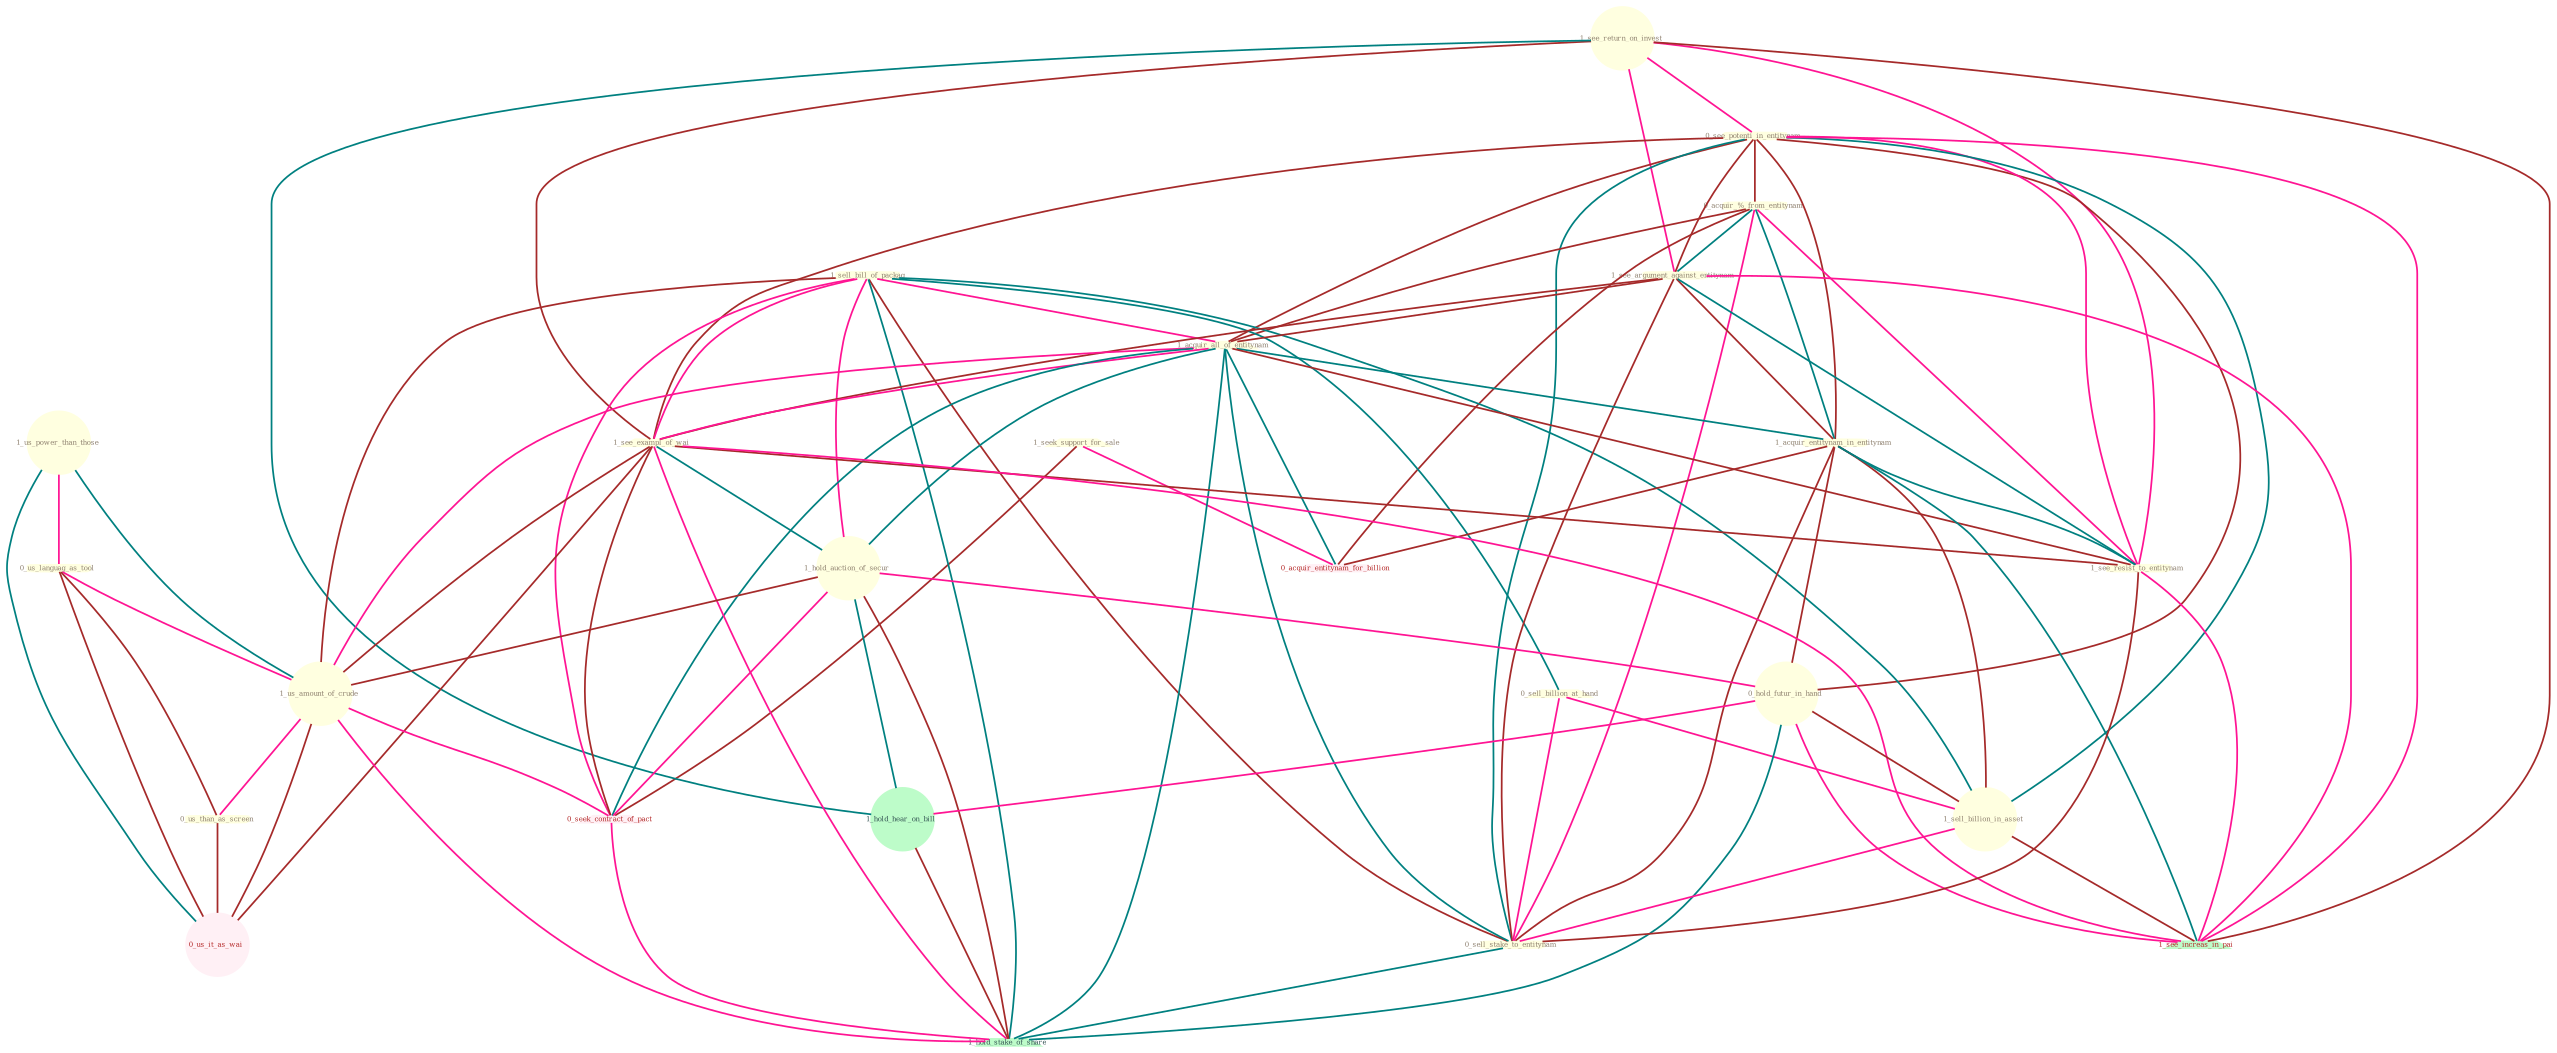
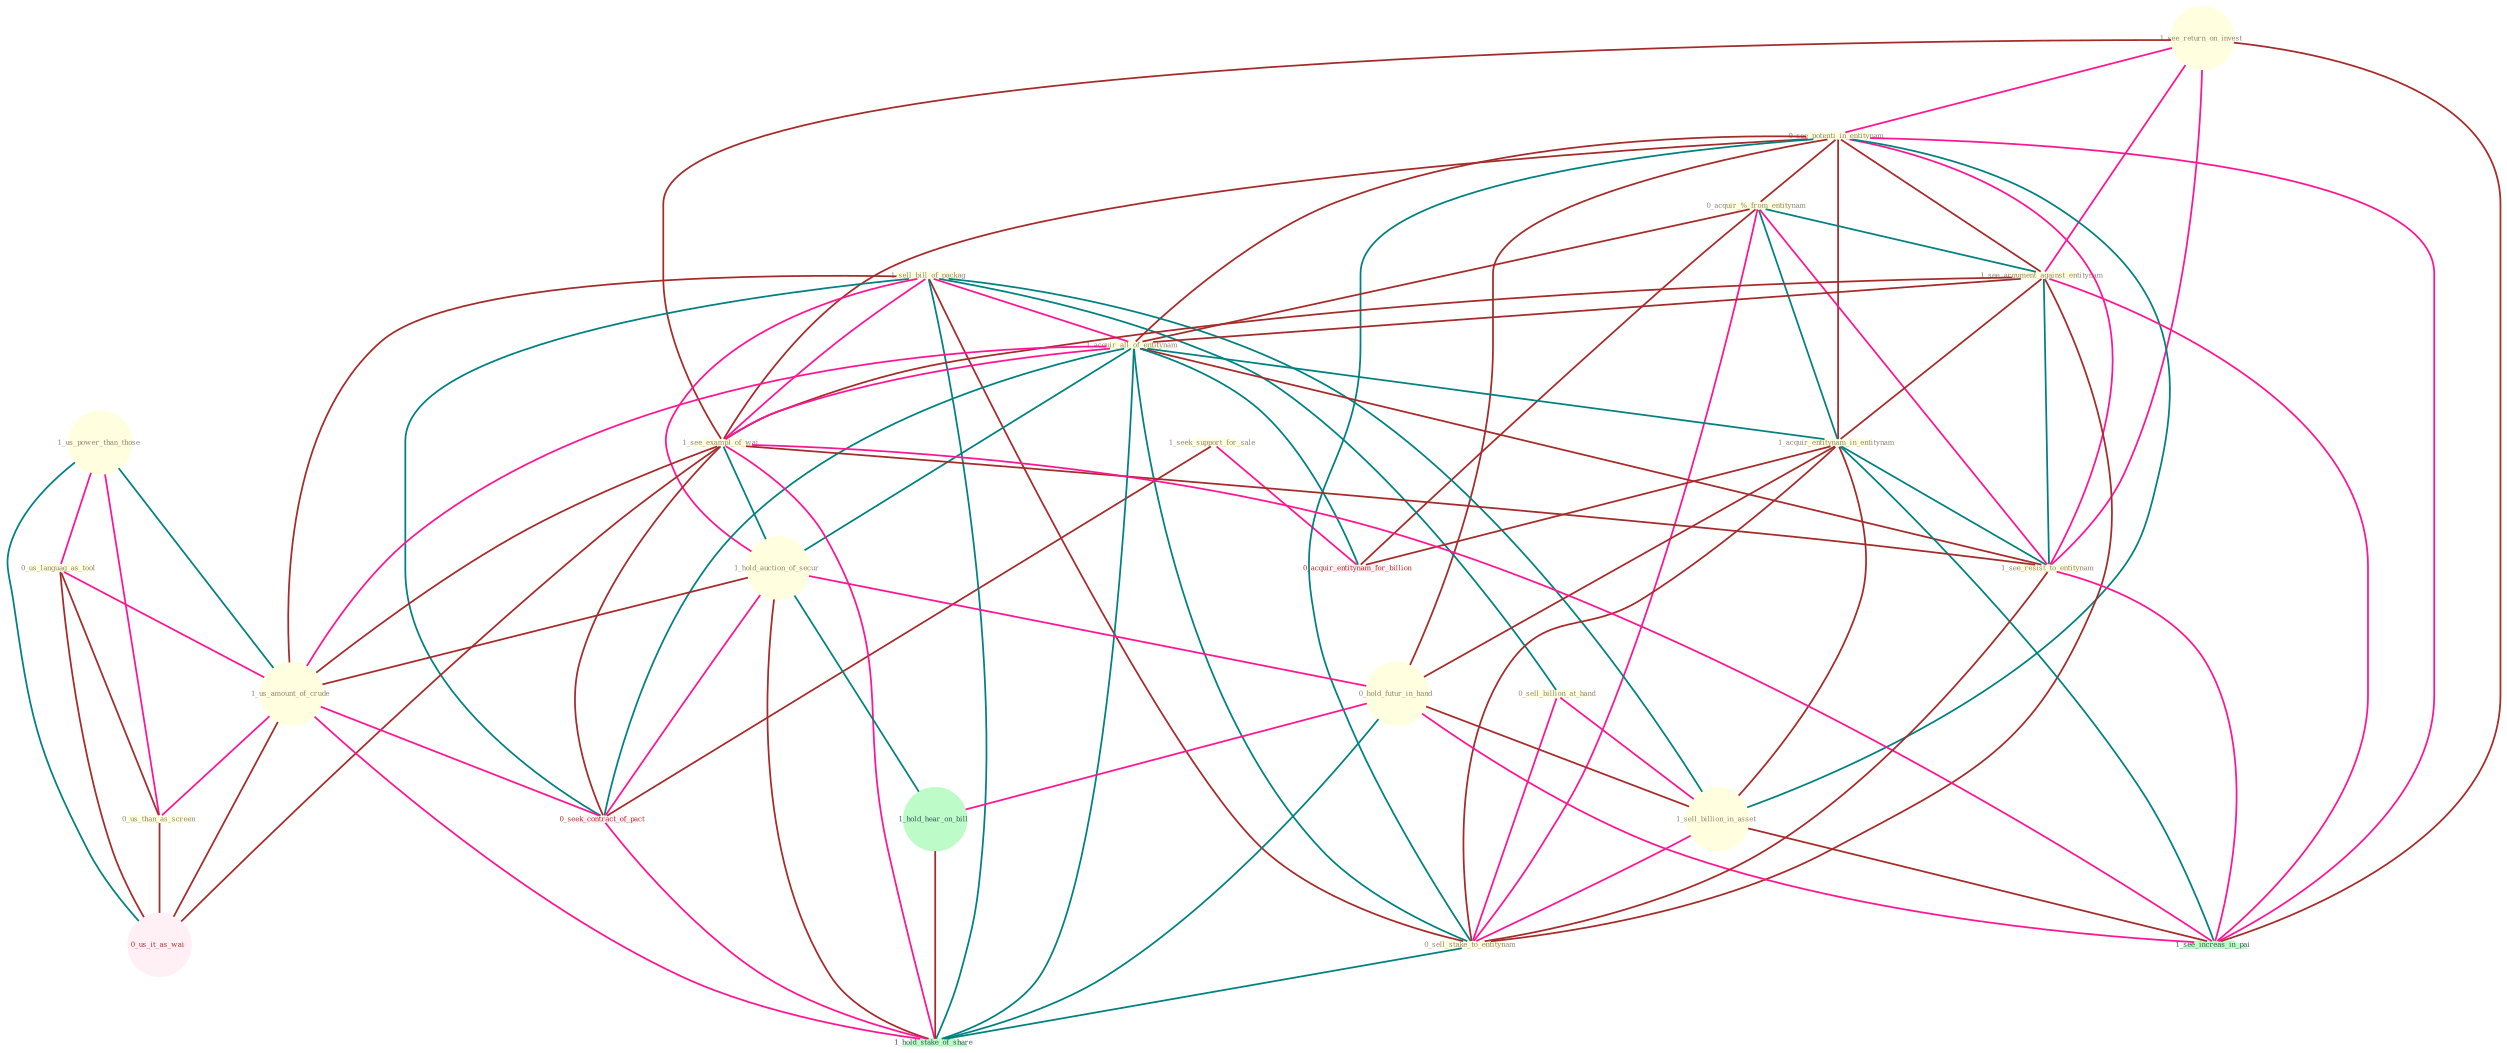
  graph {
    node [color="#ffffe0" fixedsize=true fontcolor="#8b7d6b" fontsize=4 shape=cylinder style=filled]
    edge [color=brown w=1]
    "1_seek_support_for_sale " [height=.06 shape=trapezium width=.5]
    "1_see_return_on_invest " [height=.06 shape=circle width=.5]
    "0_see_potenti_in_entitynam " [height=.06 width=.5]
    "1_us_power_than_those " [height=.06 shape=circle width=.5]
    "0_acquir_%_from_entitynam " [height=.06 width=.5]
    "0_us_languag_as_tool " [height=.06 width=.5]
    n7 [height=.06 label="1_sell_bill_of_packag" width=.5]
    "1_see_argument_against_entitynam " [height=.06 width=.5]
    "1_acquir_all_of_entitynam " [height=.06 shape=trapezium width=.5]
    n10 [height=.06 label="0_sell_billion_at_hand" shape=trapezium width=.5]
    "1_acquir_entitynam_in_entitynam " [height=.06 width=.5]
    "1_see_exampl_of_wai " [height=.06 shape=trapezium width=.5]
    "1_hold_auction_of_secur " [height=.06 shape=circle width=.5]
    "0_hold_futur_in_hand " [height=.06 shape=circle width=.5]
    "1_us_amount_of_crude " [height=.06 shape=circle width=.5]
    "1_see_resist_to_entitynam " [height=.06 width=.5]
    "1_sell_billion_in_asset " [height=.06 shape=circle width=.5]
    n18 [height=.06 label="0_us_than_as_screen" width=.5]
    "0_sell_stake_to_entitynam " [height=.06 width=.5]
    "0_seek_contract_of_pact " [color="#fff0f5" fontcolor="#b22222" height=.06 shape=trapezium width=.5]
    "0_us_it_as_wai " [color="#fff0f5" fontcolor="#b22222" height=.06 shape=circle width=.5]
    "0_acquir_entitynam_for_billion " [color="#fff0f5" fontcolor="#b22222" height=.06 width=.5]
-   "1_see_increas_in_pai " [color="#BDFCC9" fontcolor="#b22222" height=.06 shape=trapezium width=.5]
+   "1_see_increas_in_pai " [color="#BDFCC9" fontcolor="#2f4f4f" height=.06 shape=trapezium width=.5]
    "1_hold_hear_on_bill " [color="#BDFCC9" fontcolor="#2f4f4f" height=.06 shape=circle width=.5]
    "1_hold_stake_of_share " [color="#BDFCC9" fontcolor="#2f4f4f" height=.06 shape=trapezium width=.5]
    subgraph sub_1 {
      "1_seek_support_for_sale "
      "1_see_return_on_invest "
      "0_see_potenti_in_entitynam "
      "1_us_power_than_those "
      "0_acquir_%_from_entitynam "
      "0_us_languag_as_tool "
      n7
      "1_see_argument_against_entitynam "
      "1_acquir_all_of_entitynam "
      n10
      "1_acquir_entitynam_in_entitynam "
      "1_see_exampl_of_wai "
      "1_hold_auction_of_secur "
      "0_hold_futur_in_hand "
      "1_us_amount_of_crude "
      "1_see_resist_to_entitynam "
      "1_sell_billion_in_asset "
      n18
      "0_sell_stake_to_entitynam "
    }
    subgraph sub_2 {
      "0_seek_contract_of_pact "
      "0_us_it_as_wai "
      "0_acquir_entitynam_for_billion "
    }
    "1_seek_support_for_sale " -- "0_seek_contract_of_pact "
    "1_seek_support_for_sale " -- "0_acquir_entitynam_for_billion " [color=deeppink]
    "1_see_return_on_invest " -- "0_see_potenti_in_entitynam " [color=deeppink]
    "1_see_return_on_invest " -- "1_see_argument_against_entitynam " [color=deeppink]
    "1_see_return_on_invest " -- "1_see_exampl_of_wai "
    "1_see_return_on_invest " -- "1_see_resist_to_entitynam " [color=deeppink]
    "1_see_return_on_invest " -- "1_see_increas_in_pai "
-   "1_see_return_on_invest " -- "1_hold_hear_on_bill " [color=teal]
    "0_see_potenti_in_entitynam " -- "0_acquir_%_from_entitynam "
    "0_see_potenti_in_entitynam " -- "1_see_argument_against_entitynam " [w=2]
    "0_see_potenti_in_entitynam " -- "1_acquir_all_of_entitynam "
    "0_see_potenti_in_entitynam " -- "1_acquir_entitynam_in_entitynam " [w=2]
    "0_see_potenti_in_entitynam " -- "1_see_exampl_of_wai "
    "0_see_potenti_in_entitynam " -- "0_hold_futur_in_hand "
    "0_see_potenti_in_entitynam " -- "1_see_resist_to_entitynam " [color=deeppink w=2]
    "0_see_potenti_in_entitynam " -- "1_sell_billion_in_asset " [color=teal]
    "0_see_potenti_in_entitynam " -- "0_sell_stake_to_entitynam " [color=teal]
    "0_see_potenti_in_entitynam " -- "1_see_increas_in_pai " [color=deeppink w=2]
    "1_us_power_than_those " -- "0_us_languag_as_tool " [color=deeppink]
    "1_us_power_than_those " -- "1_us_amount_of_crude " [color=teal]
+   "1_us_power_than_those " -- n18 [color=deeppink]
    "1_us_power_than_those " -- "0_us_it_as_wai " [color=teal]
    "0_acquir_%_from_entitynam " -- "1_see_argument_against_entitynam " [color=teal]
    "0_acquir_%_from_entitynam " -- "1_acquir_all_of_entitynam " [w=2]
    "0_acquir_%_from_entitynam " -- "1_acquir_entitynam_in_entitynam " [color=teal w=2]
    "0_acquir_%_from_entitynam " -- "1_see_resist_to_entitynam " [color=deeppink]
    "0_acquir_%_from_entitynam " -- "0_sell_stake_to_entitynam " [color=deeppink]
    "0_acquir_%_from_entitynam " -- "0_acquir_entitynam_for_billion "
    "0_us_languag_as_tool " -- "1_us_amount_of_crude " [color=deeppink]
    "0_us_languag_as_tool " -- n18 [w=2]
    "0_us_languag_as_tool " -- "0_us_it_as_wai " [w=2]
    n7 -- "1_acquir_all_of_entitynam " [color=deeppink]
    n7 -- n10 [color=teal]
    n7 -- "1_see_exampl_of_wai " [color=deeppink]
    n7 -- "1_hold_auction_of_secur " [color=deeppink]
    n7 -- "1_us_amount_of_crude "
    n7 -- "1_sell_billion_in_asset " [color=teal]
    n7 -- "0_sell_stake_to_entitynam "
-   n7 -- "0_seek_contract_of_pact " [color=deeppink]
+   n7 -- "0_seek_contract_of_pact " [color=teal]
    n7 -- "1_hold_stake_of_share " [color=teal]
    "1_see_argument_against_entitynam " -- "1_acquir_all_of_entitynam "
    "1_see_argument_against_entitynam " -- "1_acquir_entitynam_in_entitynam "
    "1_see_argument_against_entitynam " -- "1_see_exampl_of_wai "
    "1_see_argument_against_entitynam " -- "1_see_resist_to_entitynam " [color=teal w=2]
    "1_see_argument_against_entitynam " -- "0_sell_stake_to_entitynam "
    "1_see_argument_against_entitynam " -- "1_see_increas_in_pai " [color=deeppink]
    "1_acquir_all_of_entitynam " -- "1_acquir_entitynam_in_entitynam " [color=teal w=2]
    "1_acquir_all_of_entitynam " -- "1_see_exampl_of_wai " [color=deeppink]
    "1_acquir_all_of_entitynam " -- "1_hold_auction_of_secur " [color=teal]
    "1_acquir_all_of_entitynam " -- "1_us_amount_of_crude " [color=deeppink]
    "1_acquir_all_of_entitynam " -- "1_see_resist_to_entitynam "
    "1_acquir_all_of_entitynam " -- "0_sell_stake_to_entitynam " [color=teal]
    "1_acquir_all_of_entitynam " -- "0_seek_contract_of_pact " [color=teal]
    "1_acquir_all_of_entitynam " -- "0_acquir_entitynam_for_billion " [color=teal]
    "1_acquir_all_of_entitynam " -- "1_hold_stake_of_share " [color=teal]
    n10 -- "1_sell_billion_in_asset " [color=deeppink w=2]
    n10 -- "0_sell_stake_to_entitynam " [color=deeppink]
    "1_acquir_entitynam_in_entitynam " -- "0_hold_futur_in_hand "
    "1_acquir_entitynam_in_entitynam " -- "1_see_resist_to_entitynam " [color=teal]
    "1_acquir_entitynam_in_entitynam " -- "1_sell_billion_in_asset "
    "1_acquir_entitynam_in_entitynam " -- "0_sell_stake_to_entitynam "
    "1_acquir_entitynam_in_entitynam " -- "0_acquir_entitynam_for_billion " [w=2]
    "1_acquir_entitynam_in_entitynam " -- "1_see_increas_in_pai " [color=teal]
    "1_see_exampl_of_wai " -- "1_hold_auction_of_secur " [color=teal]
    "1_see_exampl_of_wai " -- "1_us_amount_of_crude "
    "1_see_exampl_of_wai " -- "1_see_resist_to_entitynam "
    "1_see_exampl_of_wai " -- "0_seek_contract_of_pact "
    "1_see_exampl_of_wai " -- "0_us_it_as_wai "
    "1_see_exampl_of_wai " -- "1_see_increas_in_pai " [color=deeppink]
    "1_see_exampl_of_wai " -- "1_hold_stake_of_share " [color=deeppink]
    "1_hold_auction_of_secur " -- "0_hold_futur_in_hand " [color=deeppink]
    "1_hold_auction_of_secur " -- "1_us_amount_of_crude "
    "1_hold_auction_of_secur " -- "0_seek_contract_of_pact " [color=deeppink]
    "1_hold_auction_of_secur " -- "1_hold_hear_on_bill " [color=teal]
    "1_hold_auction_of_secur " -- "1_hold_stake_of_share " [w=2]
    "0_hold_futur_in_hand " -- "1_sell_billion_in_asset "
    "0_hold_futur_in_hand " -- "1_see_increas_in_pai " [color=deeppink]
    "0_hold_futur_in_hand " -- "1_hold_hear_on_bill " [color=deeppink]
    "0_hold_futur_in_hand " -- "1_hold_stake_of_share " [color=teal]
    "1_us_amount_of_crude " -- n18 [color=deeppink]
    "1_us_amount_of_crude " -- "0_seek_contract_of_pact " [color=deeppink]
    "1_us_amount_of_crude " -- "0_us_it_as_wai "
    "1_us_amount_of_crude " -- "1_hold_stake_of_share " [color=deeppink]
    "1_see_resist_to_entitynam " -- "0_sell_stake_to_entitynam " [w=2]
    "1_see_resist_to_entitynam " -- "1_see_increas_in_pai " [color=deeppink]
    "1_sell_billion_in_asset " -- "0_sell_stake_to_entitynam " [color=deeppink]
    "1_sell_billion_in_asset " -- "1_see_increas_in_pai "
    n18 -- "0_us_it_as_wai " [w=2]
    "0_sell_stake_to_entitynam " -- "1_hold_stake_of_share " [color=teal]
    "0_seek_contract_of_pact " -- "1_hold_stake_of_share " [color=deeppink]
    "1_hold_hear_on_bill " -- "1_hold_stake_of_share "
  }
